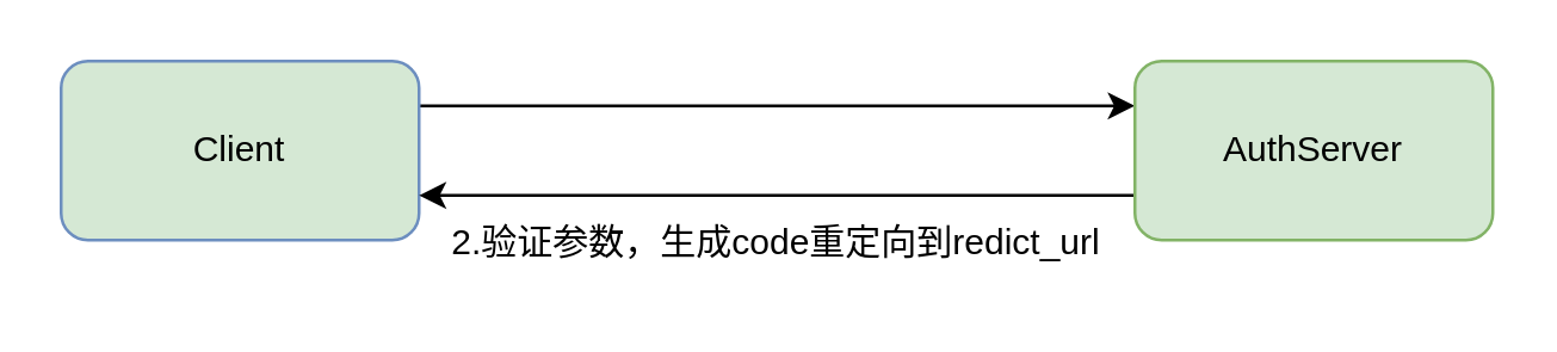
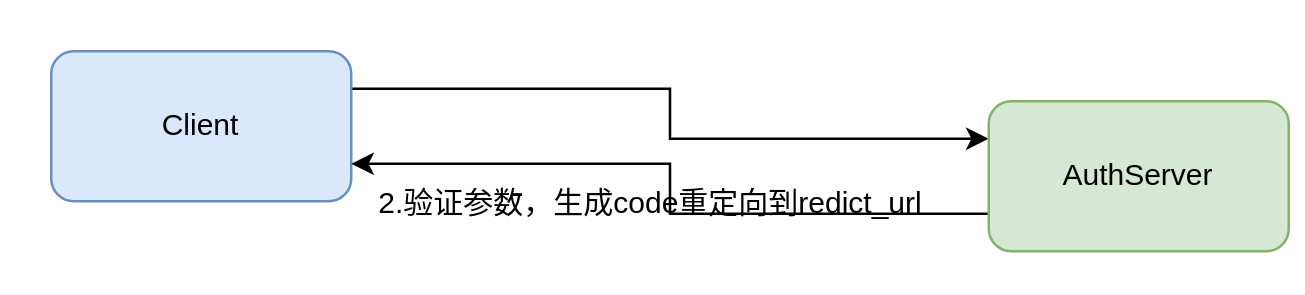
  <mxCell id="0" />
  <mxCell id="1" parent="0" />
  <mxCell id="2" style="edgeStyle=orthogonalEdgeStyle;rounded=0;orthogonalLoop=1;jettySize=auto;html=1;entryX=0;entryY=0.25;entryDx=0;entryDy=0;exitX=1;exitY=0.25;exitDx=0;exitDy=0;" edge="1" parent="1" source="3" target="5"><mxGeometry relative="1" as="geometry" /></mxCell>
- <mxCell id="3" value="Client" style="rounded=1;whiteSpace=wrap;html=1;fillColor=#d5e8d4;strokeColor=#6c8ebf;" vertex="1" parent="1"><mxGeometry x="20" y="20" width="120" height="60" as="geometry" /></mxCell>
+ <mxCell id="3" value="Client" style="rounded=1;whiteSpace=wrap;html=1;fillColor=#dae8fc;strokeColor=#6c8ebf;" vertex="1" parent="1"><mxGeometry x="20" y="20" width="120" height="60" as="geometry" /></mxCell>
  <mxCell id="4" style="edgeStyle=orthogonalEdgeStyle;rounded=0;orthogonalLoop=1;jettySize=auto;html=1;entryX=1;entryY=0.75;entryDx=0;entryDy=0;exitX=0;exitY=0.75;exitDx=0;exitDy=0;" edge="1" parent="1" source="5" target="3"><mxGeometry relative="1" as="geometry" /></mxCell>
- <mxCell id="5" value="AuthServer" style="rounded=1;whiteSpace=wrap;html=1;fillColor=#d5e8d4;strokeColor=#82b366;" vertex="1" parent="1"><mxGeometry x="380" y="20" width="120" height="60" as="geometry" /></mxCell>
+ <mxCell id="5" value="AuthServer" style="rounded=1;whiteSpace=wrap;html=1;fillColor=#d5e8d4;strokeColor=#82b366;" vertex="1" parent="1"><mxGeometry x="395" y="40" width="120" height="60" as="geometry" /></mxCell>
  <mxCell id="6" value="2.验证参数，生成code重定向到redict_url" style="text;html=1;strokeColor=none;fillColor=none;align=center;verticalAlign=middle;whiteSpace=wrap;rounded=0;" vertex="1" parent="1"><mxGeometry x="140" y="66" width="240" height="30" as="geometry" /></mxCell>
